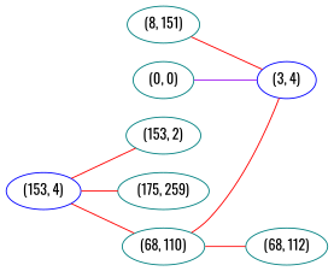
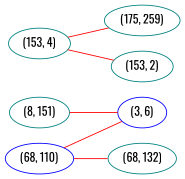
  graph {
    fontname=Oswald
    rankdir=LR
    node [color=teal fontname=Oswald]
    edge [color=red fontname=Oswald weight=1]
-   "(3, 4)" [color=blue]
-   "(0, 0)"
-   "(153, 4)" [color=blue]
+   "(3, 4)" [color=blue label="(3, 6)"]
+   "(153, 4)"
    n4 [label="(175, 259)"]
-   "(68, 110)"
+   "(68, 110)" [color=blue]
    "(153, 2)"
-   "(68, 112)"
+   "(68, 112)" [label="(68, 132)"]
    n8 [label="(8, 151)"]
-   "(0, 0)" -- "(3, 4)" [color=purple weight=4]
    "(153, 4)" -- n4
-   "(153, 4)" -- "(68, 110)"
    "(153, 4)" -- "(153, 2)"
    "(68, 110)" -- "(3, 4)"
    "(68, 110)" -- "(68, 112)"
    n8 -- "(3, 4)"
  }
